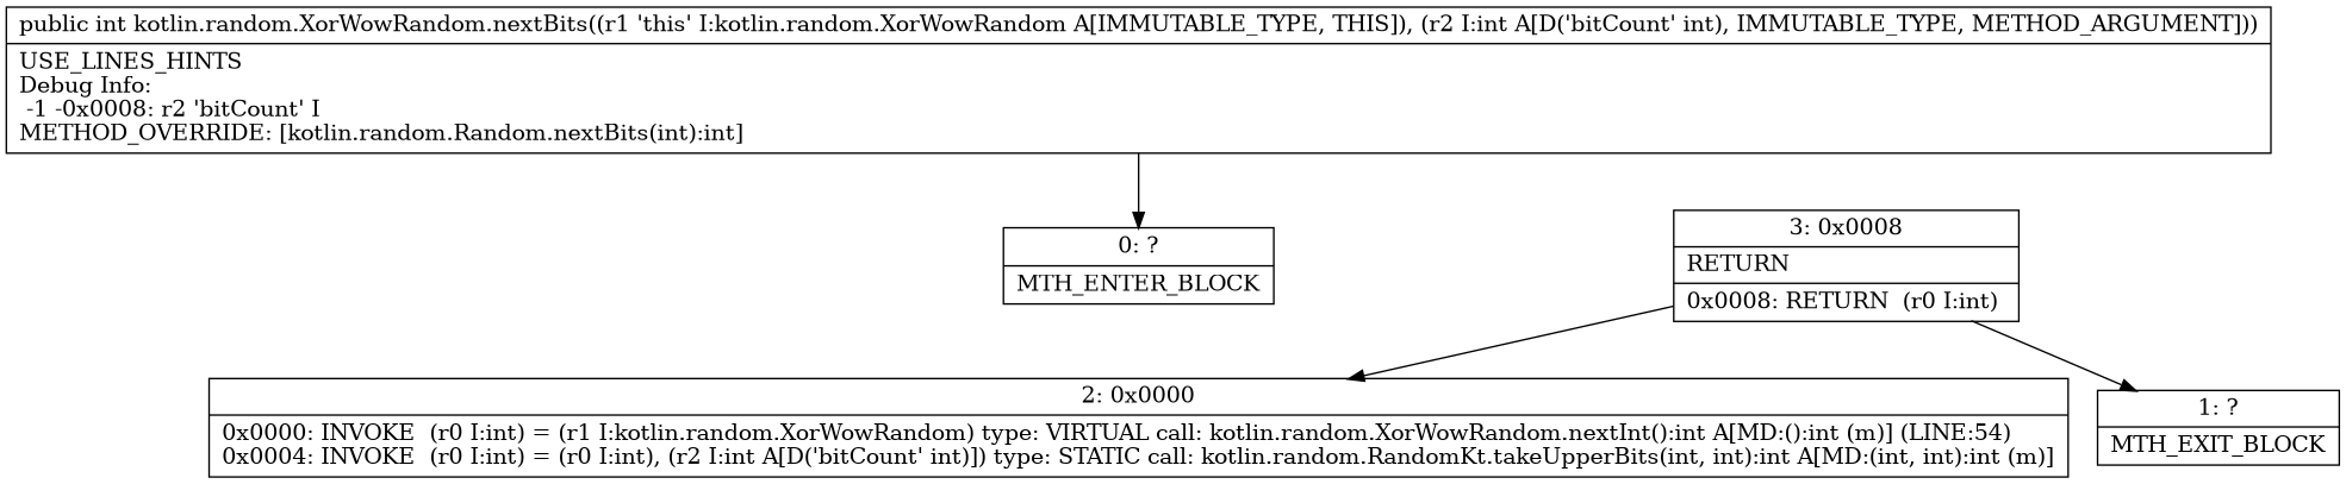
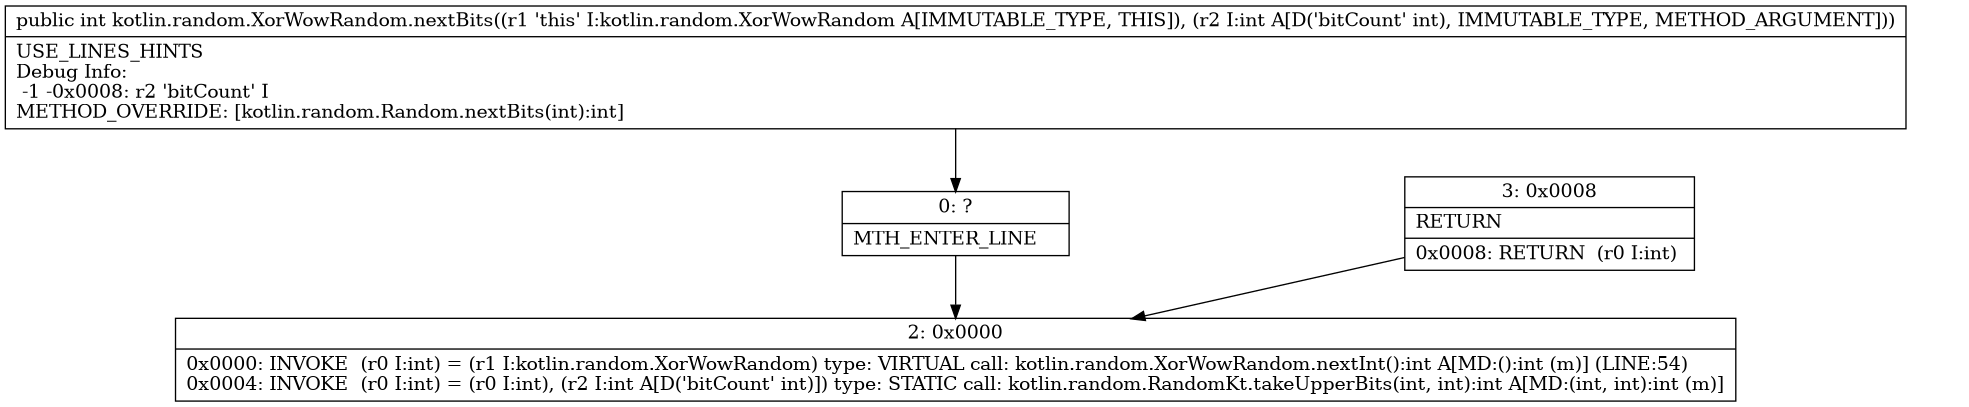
  digraph {
    node [shape=record]
-   n1 [label="{0\:\ ?|MTH_ENTER_BLOCK\l}"]
+   n1 [label="{0\:\ ?|MTH_ENTER_LINE\l}"]
    n2 [label="{2\:\ 0x0000|0x0000: INVOKE  (r0 I:int) = (r1 I:kotlin.random.XorWowRandom) type: VIRTUAL call: kotlin.random.XorWowRandom.nextInt():int A[MD:():int (m)] (LINE:54)\l0x0004: INVOKE  (r0 I:int) = (r0 I:int), (r2 I:int A[D('bitCount' int)]) type: STATIC call: kotlin.random.RandomKt.takeUpperBits(int, int):int A[MD:(int, int):int (m)]\l}"]
    n3 [label="{3\:\ 0x0008|RETURN\l|0x0008: RETURN  (r0 I:int) \l}"]
-   n4 [label="{1\:\ ?|MTH_EXIT_BLOCK\l}"]
    n5 [label="{public int kotlin.random.XorWowRandom.nextBits((r1 'this' I:kotlin.random.XorWowRandom A[IMMUTABLE_TYPE, THIS]), (r2 I:int A[D('bitCount' int), IMMUTABLE_TYPE, METHOD_ARGUMENT]))  | USE_LINES_HINTS\lDebug Info:\l  \-1 \-0x0008: r2 'bitCount' I\lMETHOD_OVERRIDE: [kotlin.random.Random.nextBits(int):int]\l}"]
+   n1 -> n2
    n3 -> n2
-   n3 -> n4
    n5 -> n1
  }
